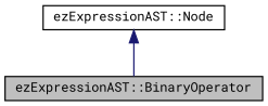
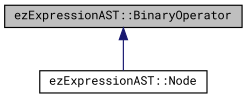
  digraph {
    fontname="Roboto Mono"
    node [color=black fontname="Roboto Mono" fontsize=10 shape=record style=filled]
    n1 [fillcolor=grey75 fontcolor=black height=0.2 label="ezExpressionAST::BinaryOperator" width=0.4]
    n2 [fillcolor=white height=0.2 label="ezExpressionAST::Node" width=0.4]
-   n2 -> n1 [color=midnightblue dir=back fontname="Roboto Mono" fontsize=10 labelfontname=Helvetica labelfontsize=10 style=solid]
+   n1 -> n2 [color=midnightblue dir=back fontname="Roboto Mono" fontsize=10 labelfontname=Helvetica labelfontsize=10 style=solid]
  }
